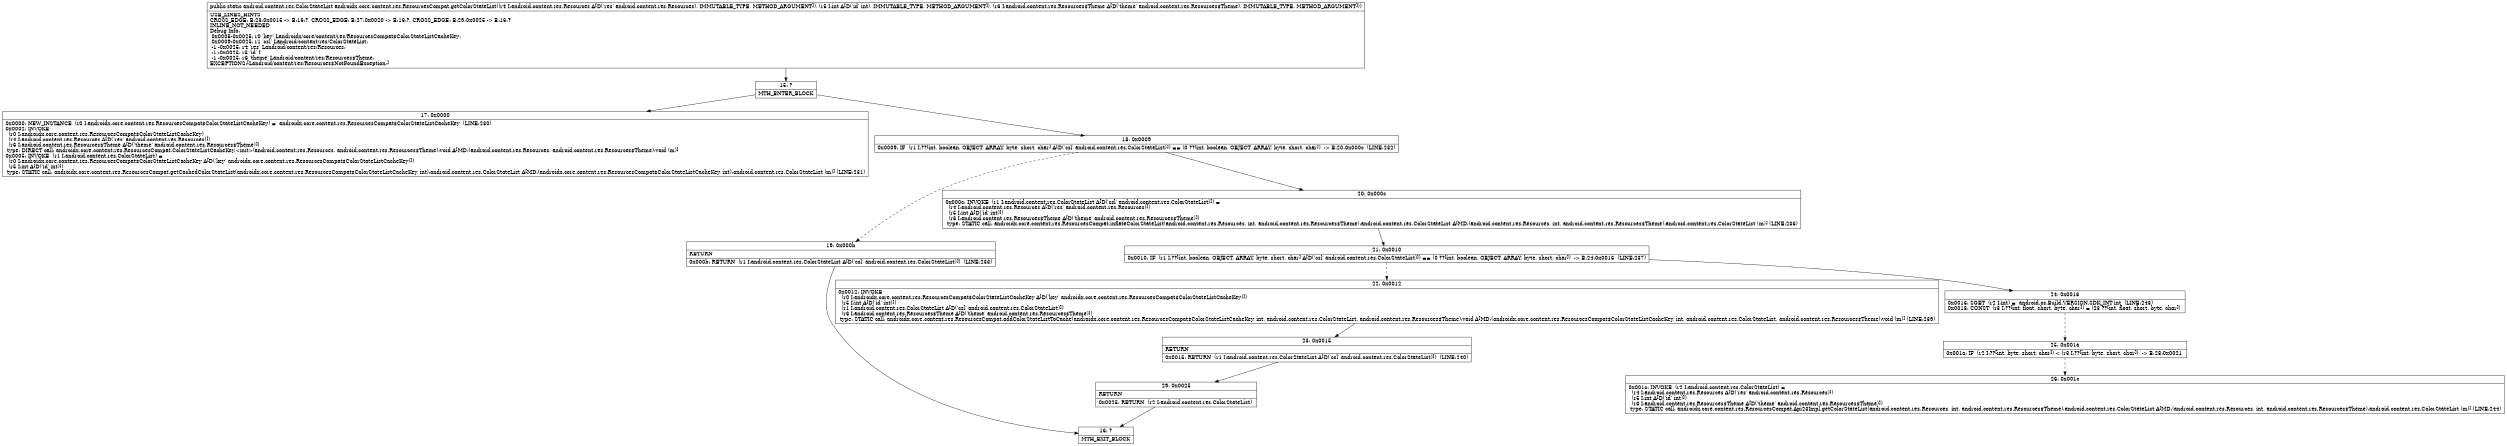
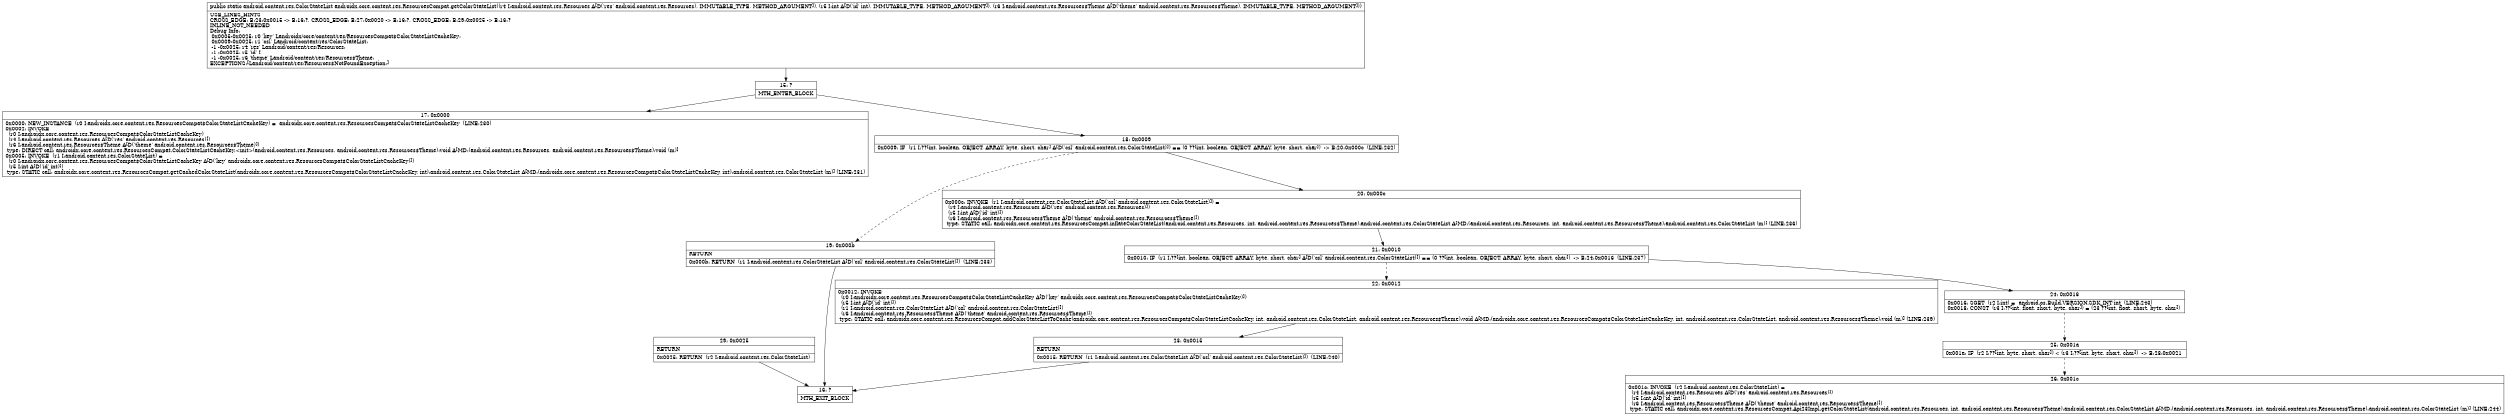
  digraph {
    node [shape=record]
    n1 [label="{15\:\ ?|MTH_ENTER_BLOCK\l}"]
    n2 [label="{17\:\ 0x0000|0x0000: NEW_INSTANCE  (r0 I:androidx.core.content.res.ResourcesCompat$ColorStateListCacheKey) =  androidx.core.content.res.ResourcesCompat$ColorStateListCacheKey  (LINE:230)\l0x0002: INVOKE  \l  (r0 I:androidx.core.content.res.ResourcesCompat$ColorStateListCacheKey)\l  (r4 I:android.content.res.Resources A[D('res' android.content.res.Resources)])\l  (r6 I:android.content.res.Resources$Theme A[D('theme' android.content.res.Resources$Theme)])\l type: DIRECT call: androidx.core.content.res.ResourcesCompat.ColorStateListCacheKey.\<init\>(android.content.res.Resources, android.content.res.Resources$Theme):void A[MD:(android.content.res.Resources, android.content.res.Resources$Theme):void (m)]\l0x0005: INVOKE  (r1 I:android.content.res.ColorStateList) = \l  (r0 I:androidx.core.content.res.ResourcesCompat$ColorStateListCacheKey A[D('key' androidx.core.content.res.ResourcesCompat$ColorStateListCacheKey)])\l  (r5 I:int A[D('id' int)])\l type: STATIC call: androidx.core.content.res.ResourcesCompat.getCachedColorStateList(androidx.core.content.res.ResourcesCompat$ColorStateListCacheKey, int):android.content.res.ColorStateList A[MD:(androidx.core.content.res.ResourcesCompat$ColorStateListCacheKey, int):android.content.res.ColorStateList (m)] (LINE:231)\l}"]
    n3 [label="{18\:\ 0x0009|0x0009: IF  (r1 I:??[int, boolean, OBJECT, ARRAY, byte, short, char] A[D('csl' android.content.res.ColorStateList)]) == (0 ??[int, boolean, OBJECT, ARRAY, byte, short, char])  \-\> B:20:0x000c  (LINE:232)\l}"]
    n4 [label="{19\:\ 0x000b|RETURN\l|0x000b: RETURN  (r1 I:android.content.res.ColorStateList A[D('csl' android.content.res.ColorStateList)])  (LINE:233)\l}"]
    n5 [label="{20\:\ 0x000c|0x000c: INVOKE  (r1 I:android.content.res.ColorStateList A[D('csl' android.content.res.ColorStateList)]) = \l  (r4 I:android.content.res.Resources A[D('res' android.content.res.Resources)])\l  (r5 I:int A[D('id' int)])\l  (r6 I:android.content.res.Resources$Theme A[D('theme' android.content.res.Resources$Theme)])\l type: STATIC call: androidx.core.content.res.ResourcesCompat.inflateColorStateList(android.content.res.Resources, int, android.content.res.Resources$Theme):android.content.res.ColorStateList A[MD:(android.content.res.Resources, int, android.content.res.Resources$Theme):android.content.res.ColorStateList (m)] (LINE:236)\l}"]
    n6 [label="{16\:\ ?|MTH_EXIT_BLOCK\l}"]
    n7 [label="{21\:\ 0x0010|0x0010: IF  (r1 I:??[int, boolean, OBJECT, ARRAY, byte, short, char] A[D('csl' android.content.res.ColorStateList)]) == (0 ??[int, boolean, OBJECT, ARRAY, byte, short, char])  \-\> B:24:0x0016  (LINE:237)\l}"]
    n8 [label="{22\:\ 0x0012|0x0012: INVOKE  \l  (r0 I:androidx.core.content.res.ResourcesCompat$ColorStateListCacheKey A[D('key' androidx.core.content.res.ResourcesCompat$ColorStateListCacheKey)])\l  (r5 I:int A[D('id' int)])\l  (r1 I:android.content.res.ColorStateList A[D('csl' android.content.res.ColorStateList)])\l  (r6 I:android.content.res.Resources$Theme A[D('theme' android.content.res.Resources$Theme)])\l type: STATIC call: androidx.core.content.res.ResourcesCompat.addColorStateListToCache(androidx.core.content.res.ResourcesCompat$ColorStateListCacheKey, int, android.content.res.ColorStateList, android.content.res.Resources$Theme):void A[MD:(androidx.core.content.res.ResourcesCompat$ColorStateListCacheKey, int, android.content.res.ColorStateList, android.content.res.Resources$Theme):void (m)] (LINE:239)\l}"]
    n9 [label="{24\:\ 0x0016|0x0016: SGET  (r2 I:int) =  android.os.Build.VERSION.SDK_INT int  (LINE:243)\l0x0018: CONST  (r3 I:??[int, float, short, byte, char]) = (23 ??[int, float, short, byte, char]) \l}"]
    n10 [label="{23\:\ 0x0015|RETURN\l|0x0015: RETURN  (r1 I:android.content.res.ColorStateList A[D('csl' android.content.res.ColorStateList)])  (LINE:240)\l}"]
    n11 [label="{25\:\ 0x001a|0x001a: IF  (r2 I:??[int, byte, short, char]) \< (r3 I:??[int, byte, short, char])  \-\> B:28:0x0021 \l}"]
    n12 [label="{26\:\ 0x001c|0x001c: INVOKE  (r2 I:android.content.res.ColorStateList) = \l  (r4 I:android.content.res.Resources A[D('res' android.content.res.Resources)])\l  (r5 I:int A[D('id' int)])\l  (r6 I:android.content.res.Resources$Theme A[D('theme' android.content.res.Resources$Theme)])\l type: STATIC call: androidx.core.content.res.ResourcesCompat.Api23Impl.getColorStateList(android.content.res.Resources, int, android.content.res.Resources$Theme):android.content.res.ColorStateList A[MD:(android.content.res.Resources, int, android.content.res.Resources$Theme):android.content.res.ColorStateList (m)] (LINE:244)\l}"]
    n13 [label="{29\:\ 0x0025|RETURN\l|0x0025: RETURN  (r2 I:android.content.res.ColorStateList) \l}"]
    n14 [label="{public static android.content.res.ColorStateList androidx.core.content.res.ResourcesCompat.getColorStateList((r4 I:android.content.res.Resources A[D('res' android.content.res.Resources), IMMUTABLE_TYPE, METHOD_ARGUMENT]), (r5 I:int A[D('id' int), IMMUTABLE_TYPE, METHOD_ARGUMENT]), (r6 I:android.content.res.Resources$Theme A[D('theme' android.content.res.Resources$Theme), IMMUTABLE_TYPE, METHOD_ARGUMENT]))  | USE_LINES_HINTS\lCROSS_EDGE: B:23:0x0015 \-\> B:16:?, CROSS_EDGE: B:27:0x0020 \-\> B:16:?, CROSS_EDGE: B:29:0x0025 \-\> B:16:?\lINLINE_NOT_NEEDED\lDebug Info:\l  0x0005\-0x0025: r0 'key' Landroidx\/core\/content\/res\/ResourcesCompat$ColorStateListCacheKey;\l  0x0009\-0x0025: r1 'csl' Landroid\/content\/res\/ColorStateList;\l  \-1 \-0x0025: r4 'res' Landroid\/content\/res\/Resources;\l  \-1 \-0x0025: r5 'id' I\l  \-1 \-0x0025: r6 'theme' Landroid\/content\/res\/Resources$Theme;\lEXCEPTIONS:[Landroid\/content\/res\/Resources$NotFoundException;]\l}"]
    n1 -> n2
    n1 -> n3
    n3 -> n4 [style=dashed]
    n3 -> n5
    n4 -> n6
    n5 -> n7
    n7 -> n8 [style=dashed]
    n7 -> n9
    n8 -> n10
    n9 -> n11 [style=dashed]
-   n10 -> n13
+   n10 -> n6
    n11 -> n12 [style=dashed]
    n13 -> n6
    n14 -> n1
  }
